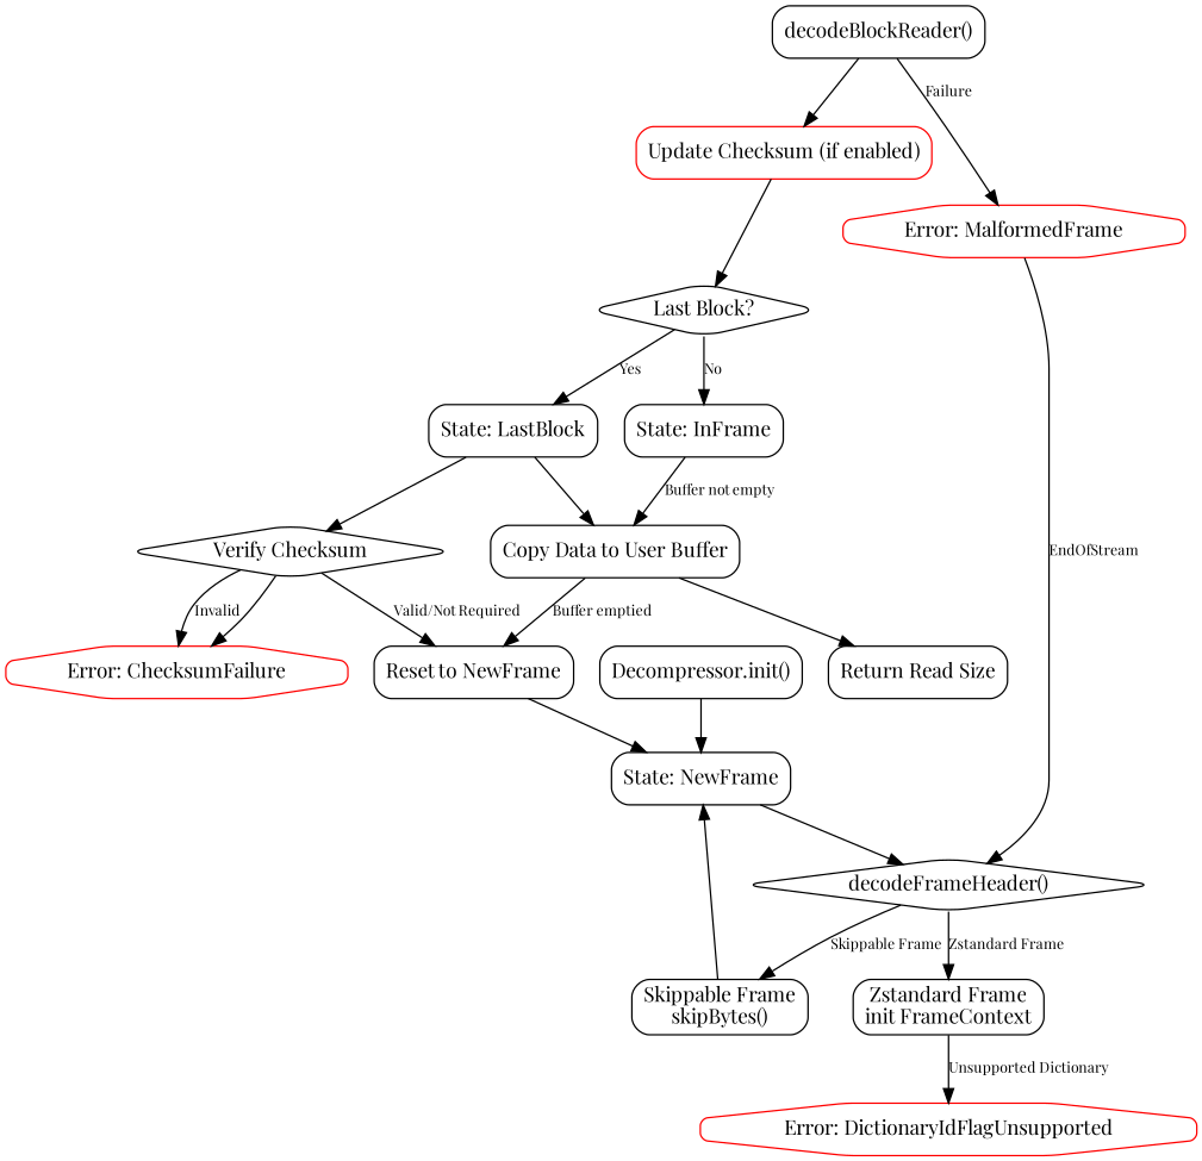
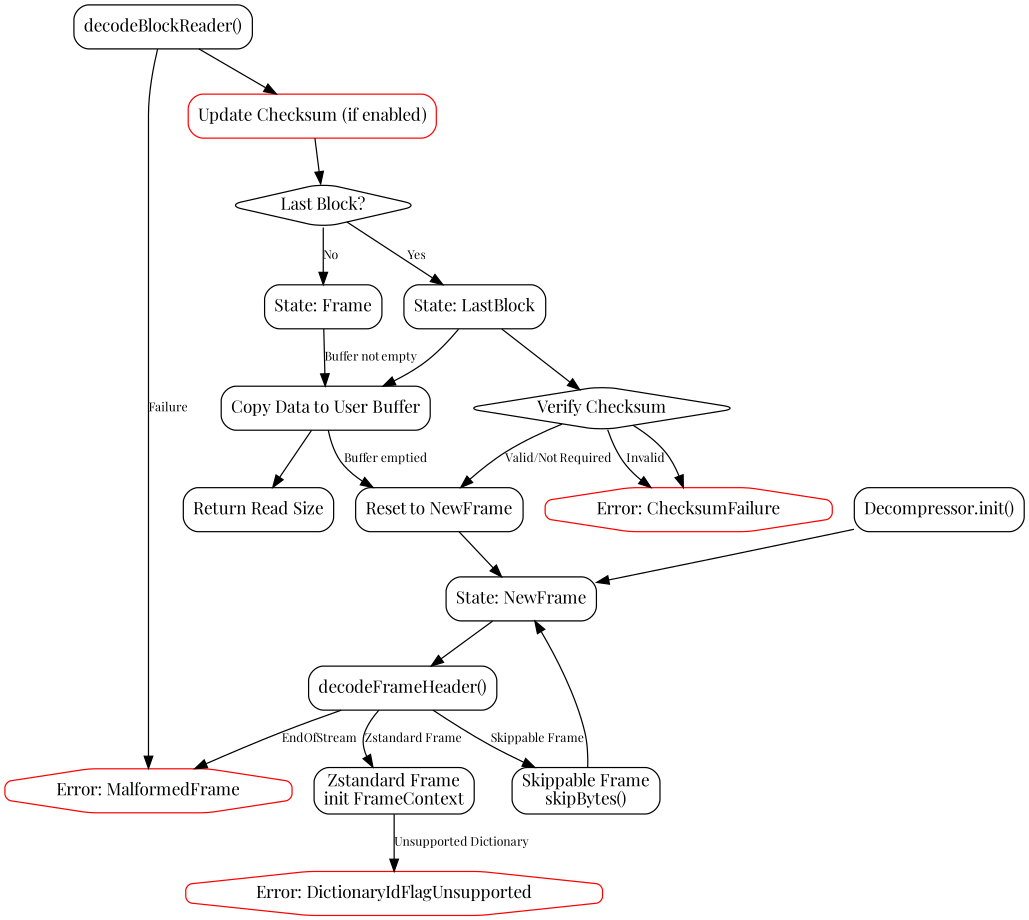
  digraph {
    fontname="Playfair Display"
    node [fontname="Playfair Display" shape=rectangle style=rounded]
    edge [fontname="Playfair Display" fontsize=10]
    n1 [label="Decompressor.init()"]
    n2 [label="State: NewFrame"]
-   n3 [label="decodeFrameHeader()" shape=diamond]
+   n3 [label="decodeFrameHeader()"]
    n4 [label="Skippable Frame\nskipBytes()"]
    n5 [label="Zstandard Frame\ninit FrameContext"]
    n6 [color=red label="Error: MalformedFrame" shape=octagon]
    n7 [color=red label="Error: DictionaryIdFlagUnsupported" shape=octagon]
-   n8 [label="State: InFrame"]
+   n8 [label="State: Frame"]
    n9 [label="Copy Data to User Buffer"]
    n10 [label="Reset to NewFrame"]
    n11 [label="Return Read Size"]
    n12 [label="decodeBlockReader()"]
    n13 [color=red label="Update Checksum (if enabled)"]
    n14 [label="Last Block?" shape=diamond]
    n15 [label="State: LastBlock"]
    n16 [label="Verify Checksum" shape=diamond]
    n17 [color=red label="Error: ChecksumFailure" shape=octagon]
    n1 -> n2
    n2 -> n3
    n3 -> n4 [label="Skippable Frame"]
    n3 -> n5 [label="Zstandard Frame"]
-   n6 -> n3 [label=EndOfStream]
+   n3 -> n6 [label=EndOfStream]
    n4 -> n2
    n5 -> n7 [label="Unsupported Dictionary"]
    n8 -> n9 [label="Buffer not empty"]
    n9 -> n10 [label="Buffer emptied"]
    n9 -> n11
    n10 -> n2
    n12 -> n6 [label=Failure]
    n12 -> n13
    n13 -> n14
    n14 -> n8 [label=No]
    n14 -> n15 [label=Yes]
    n15 -> n9
    n15 -> n16
    n16 -> n10 [label="Valid/Not Required"]
    n16 -> n17 [label=Invalid]
    n16 -> n17
  }
